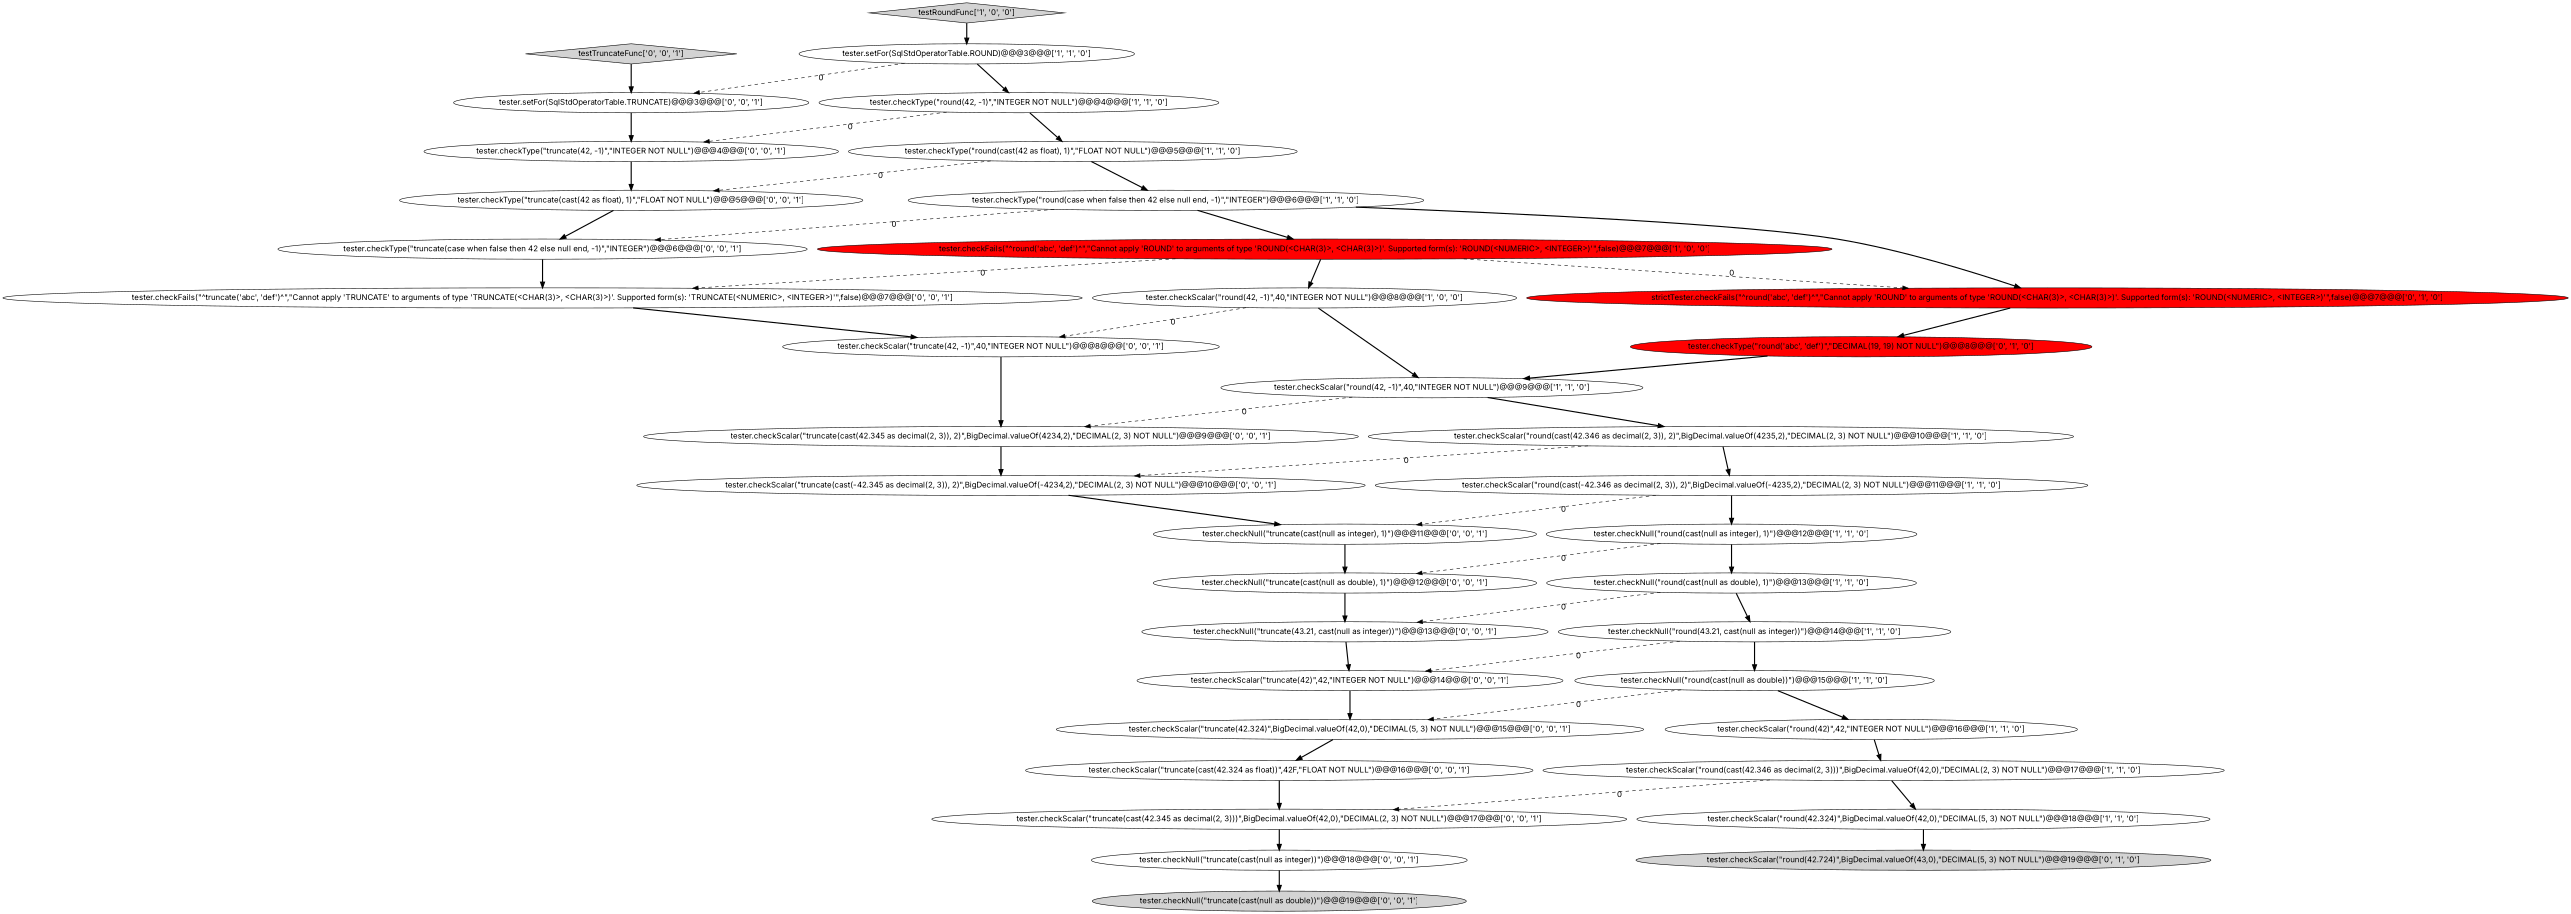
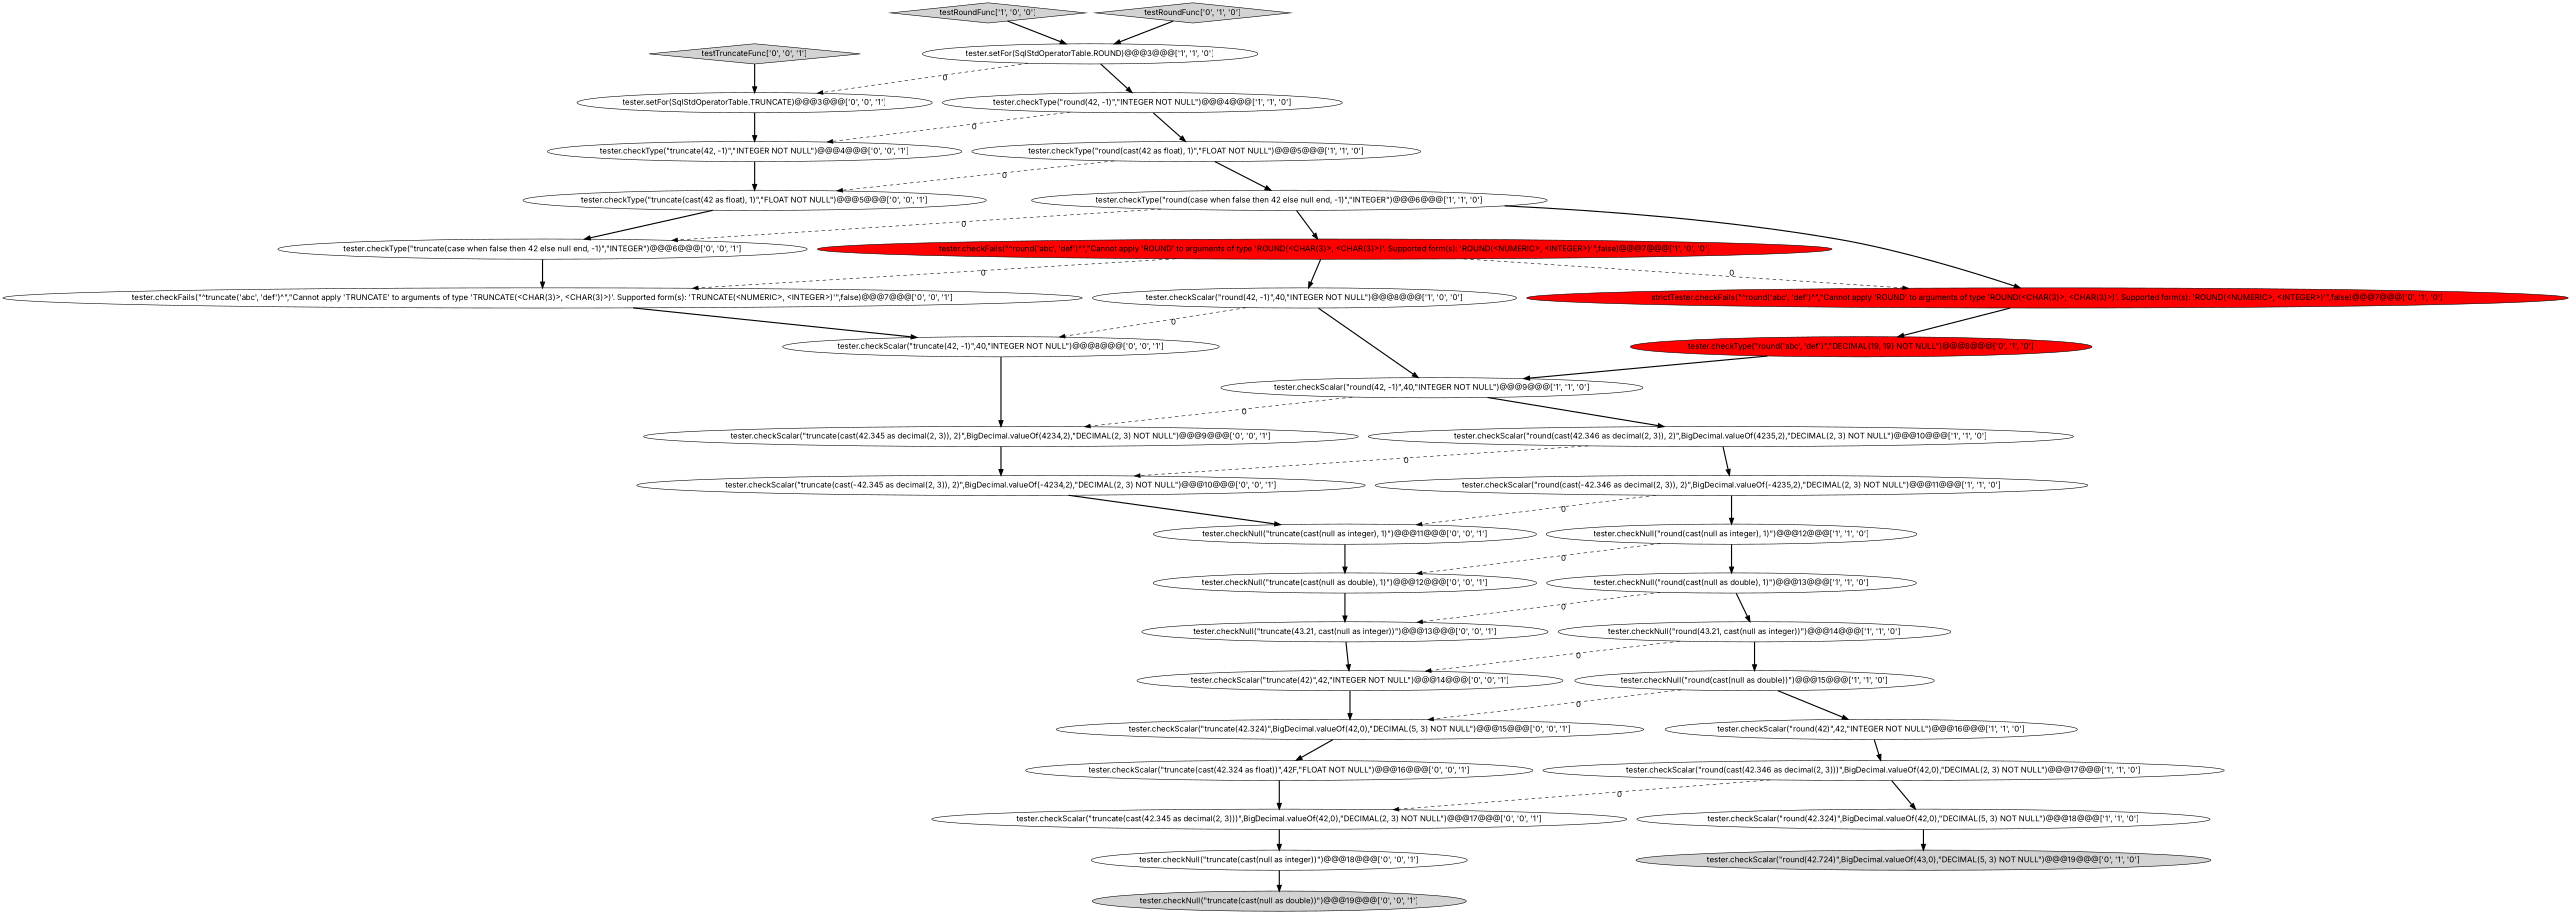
  digraph {
    fontname=Inter
    node [fillcolor=white shape=ellipse style=filled fontname=Inter]
    edge [style=bold fontname=Inter]
    n1 [label="tester.checkType(\"truncate(42, -1)\",\"INTEGER NOT NULL\")@@@4@@@['0', '0', '1']"]
    n2 [label="tester.checkType(\"truncate(cast(42 as float), 1)\",\"FLOAT NOT NULL\")@@@5@@@['0', '0', '1']"]
    n3 [label="tester.checkScalar(\"truncate(42.324)\",BigDecimal.valueOf(42,0),\"DECIMAL(5, 3) NOT NULL\")@@@15@@@['0', '0', '1']"]
    n4 [label="tester.checkScalar(\"truncate(cast(42.324 as float))\",42F,\"FLOAT NOT NULL\")@@@16@@@['0', '0', '1']"]
    n5 [label="tester.checkType(\"truncate(case when false then 42 else null end, -1)\",\"INTEGER\")@@@6@@@['0', '0', '1']"]
    n6 [label="tester.checkScalar(\"truncate(cast(42.345 as decimal(2, 3)))\",BigDecimal.valueOf(42,0),\"DECIMAL(2, 3) NOT NULL\")@@@17@@@['0', '0', '1']"]
    n7 [fillcolor=lightgray label="tester.checkNull(\"truncate(cast(null as double))\")@@@19@@@['0', '0', '1']"]
    n8 [fillcolor=red label="strictTester.checkFails(\"^round('abc', 'def')^\",\"Cannot apply 'ROUND' to arguments of type 'ROUND\(<CHAR\(3\)>, <CHAR\(3\)>\)'\. Supported form\(s\): 'ROUND\(<NUMERIC>, <INTEGER>\)'\",false)@@@7@@@['0', '1', '0']"]
    n9 [fillcolor=red label="tester.checkType(\"round('abc', 'def')\",\"DECIMAL(19, 19) NOT NULL\")@@@8@@@['0', '1', '0']"]
    n10 [label="tester.checkScalar(\"round(42.324)\",BigDecimal.valueOf(42,0),\"DECIMAL(5, 3) NOT NULL\")@@@18@@@['1', '1', '0']"]
    n11 [fillcolor=lightgray label="tester.checkScalar(\"round(42.724)\",BigDecimal.valueOf(43,0),\"DECIMAL(5, 3) NOT NULL\")@@@19@@@['0', '1', '0']"]
    n12 [fillcolor=lightgray label="testTruncateFunc['0', '0', '1']" shape=diamond]
    n13 [label="tester.setFor(SqlStdOperatorTable.TRUNCATE)@@@3@@@['0', '0', '1']"]
    n14 [label="tester.checkType(\"round(cast(42 as float), 1)\",\"FLOAT NOT NULL\")@@@5@@@['1', '1', '0']"]
    n15 [label="tester.checkType(\"round(case when false then 42 else null end, -1)\",\"INTEGER\")@@@6@@@['1', '1', '0']"]
    n16 [label="tester.checkScalar(\"round(42, -1)\",40,\"INTEGER NOT NULL\")@@@9@@@['1', '1', '0']"]
    n17 [label="tester.checkScalar(\"round(cast(42.346 as decimal(2, 3)), 2)\",BigDecimal.valueOf(4235,2),\"DECIMAL(2, 3) NOT NULL\")@@@10@@@['1', '1', '0']"]
    n18 [label="tester.checkScalar(\"truncate(cast(42.345 as decimal(2, 3)), 2)\",BigDecimal.valueOf(4234,2),\"DECIMAL(2, 3) NOT NULL\")@@@9@@@['0', '0', '1']"]
    n19 [label="tester.checkScalar(\"round(42)\",42,\"INTEGER NOT NULL\")@@@16@@@['1', '1', '0']"]
    n20 [label="tester.checkScalar(\"round(cast(42.346 as decimal(2, 3)))\",BigDecimal.valueOf(42,0),\"DECIMAL(2, 3) NOT NULL\")@@@17@@@['1', '1', '0']"]
    n21 [label="tester.checkType(\"round(42, -1)\",\"INTEGER NOT NULL\")@@@4@@@['1', '1', '0']"]
    n22 [fillcolor=red label="tester.checkFails(\"^round('abc', 'def')^\",\"Cannot apply 'ROUND' to arguments of type 'ROUND\(<CHAR\(3\)>, <CHAR\(3\)>\)'\. Supported form\(s\): 'ROUND\(<NUMERIC>, <INTEGER>\)'\",false)@@@7@@@['1', '0', '0']"]
    n23 [label="tester.checkScalar(\"round(42, -1)\",40,\"INTEGER NOT NULL\")@@@8@@@['1', '0', '0']"]
    n24 [label="tester.checkFails(\"^truncate('abc', 'def')^\",\"Cannot apply 'TRUNCATE' to arguments of type 'TRUNCATE\(<CHAR\(3\)>, <CHAR\(3\)>\)'\. Supported form\(s\): 'TRUNCATE\(<NUMERIC>, <INTEGER>\)'\",false)@@@7@@@['0', '0', '1']"]
    n25 [label="tester.checkNull(\"round(cast(null as double))\")@@@15@@@['1', '1', '0']"]
    n26 [label="tester.checkNull(\"round(43.21, cast(null as integer))\")@@@14@@@['1', '1', '0']"]
    n27 [label="tester.checkScalar(\"truncate(42)\",42,\"INTEGER NOT NULL\")@@@14@@@['0', '0', '1']"]
    n28 [label="tester.checkScalar(\"round(cast(-42.346 as decimal(2, 3)), 2)\",BigDecimal.valueOf(-4235,2),\"DECIMAL(2, 3) NOT NULL\")@@@11@@@['1', '1', '0']"]
    n29 [label="tester.checkNull(\"truncate(cast(null as integer), 1)\")@@@11@@@['0', '0', '1']"]
    n30 [label="tester.checkNull(\"round(cast(null as integer), 1)\")@@@12@@@['1', '1', '0']"]
    n31 [fillcolor=lightgray label="testRoundFunc['1', '0', '0']" shape=diamond]
    n32 [label="tester.setFor(SqlStdOperatorTable.ROUND)@@@3@@@['1', '1', '0']"]
    n33 [label="tester.checkNull(\"truncate(cast(null as double), 1)\")@@@12@@@['0', '0', '1']"]
    n34 [label="tester.checkNull(\"truncate(43.21, cast(null as integer))\")@@@13@@@['0', '0', '1']"]
    n35 [label="tester.checkNull(\"truncate(cast(null as integer))\")@@@18@@@['0', '0', '1']"]
    n36 [label="tester.checkScalar(\"truncate(cast(-42.345 as decimal(2, 3)), 2)\",BigDecimal.valueOf(-4234,2),\"DECIMAL(2, 3) NOT NULL\")@@@10@@@['0', '0', '1']"]
    n37 [label="tester.checkScalar(\"truncate(42, -1)\",40,\"INTEGER NOT NULL\")@@@8@@@['0', '0', '1']"]
    n38 [label="tester.checkNull(\"round(cast(null as double), 1)\")@@@13@@@['1', '1', '0']"]
+   n39 [fillcolor=lightgray label="testRoundFunc['0', '1', '0']" shape=diamond]
    n1 -> n2
    n2 -> n5
    n3 -> n4
    n4 -> n6
    n5 -> n24
    n6 -> n35
    n8 -> n9
    n9 -> n16
    n10 -> n11
    n12 -> n13
    n13 -> n1
    n14 -> n2 [label=0 style=dashed]
    n14 -> n15
    n15 -> n5 [label=0 style=dashed]
    n15 -> n8
    n15 -> n22
    n16 -> n17
    n16 -> n18 [label=0 style=dashed]
    n17 -> n28
    n17 -> n36 [label=0 style=dashed]
    n18 -> n36
    n19 -> n20
    n20 -> n6 [label=0 style=dashed]
    n20 -> n10
    n21 -> n1 [label=0 style=dashed]
    n21 -> n14
    n22 -> n8 [label=0 style=dashed]
    n22 -> n23
    n22 -> n24 [label=0 style=dashed]
    n23 -> n16
    n23 -> n37 [label=0 style=dashed]
    n24 -> n37
    n25 -> n3 [label=0 style=dashed]
    n25 -> n19
    n26 -> n25
    n26 -> n27 [label=0 style=dashed]
    n27 -> n3
    n28 -> n29 [label=0 style=dashed]
    n28 -> n30
    n29 -> n33
    n30 -> n33 [label=0 style=dashed]
    n30 -> n38
    n31 -> n32
    n32 -> n13 [label=0 style=dashed]
    n32 -> n21
    n33 -> n34
    n34 -> n27
    n35 -> n7
    n36 -> n29
    n37 -> n18
    n38 -> n26
    n38 -> n34 [label=0 style=dashed]
+   n39 -> n32
  }
